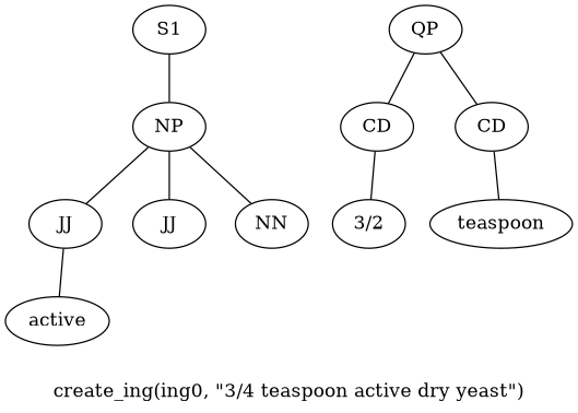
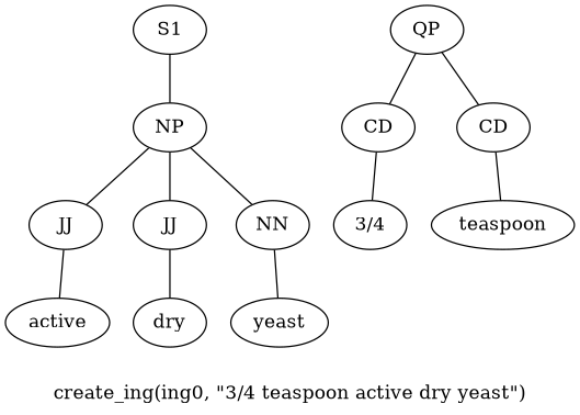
  graph {
    label="create_ing(ing0, \"3/4 teaspoon active dry yeast\")"
    n1 [label=S1]
    n2 [label=NP]
    n3 [label=JJ]
    n4 [label=JJ]
    n5 [label=NN]
    n6 [label=QP]
    n7 [label=CD]
    n8 [label=CD]
    n9 [label=active]
-   n12 [label="3/2"]
+   n10 [label=dry]
+   n11 [label=yeast]
+   n12 [label="3/4"]
    n13 [label=teaspoon]
    n1 -- n2
    n2 -- n3
    n2 -- n4
    n2 -- n5
    n3 -- n9
+   n4 -- n10
+   n5 -- n11
    n6 -- n7
    n6 -- n8
    n7 -- n12
    n8 -- n13
  }
